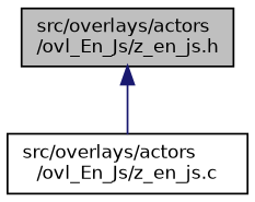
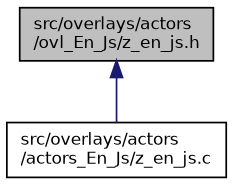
  digraph {
    node [color=black fontname=Helvetica fontsize=10 shape=record style=filled]
    n1 [fillcolor=grey75 fontcolor=black height=0.2 label="src/overlays/actors\l/ovl_En_Js/z_en_js.h" width=0.4]
-   n2 [fillcolor=white height=0.2 label="src/overlays/actors\l/ovl_En_Js/z_en_js.c" width=0.4]
+   n2 [fillcolor=white height=0.2 label="src/overlays/actors\l/actors_En_Js/z_en_js.c" width=0.4]
    n1 -> n2 [color=midnightblue dir=back fontname=Helvetica fontsize=10 labelfontname=Helvetica labelfontsize=10 style=solid]
  }
